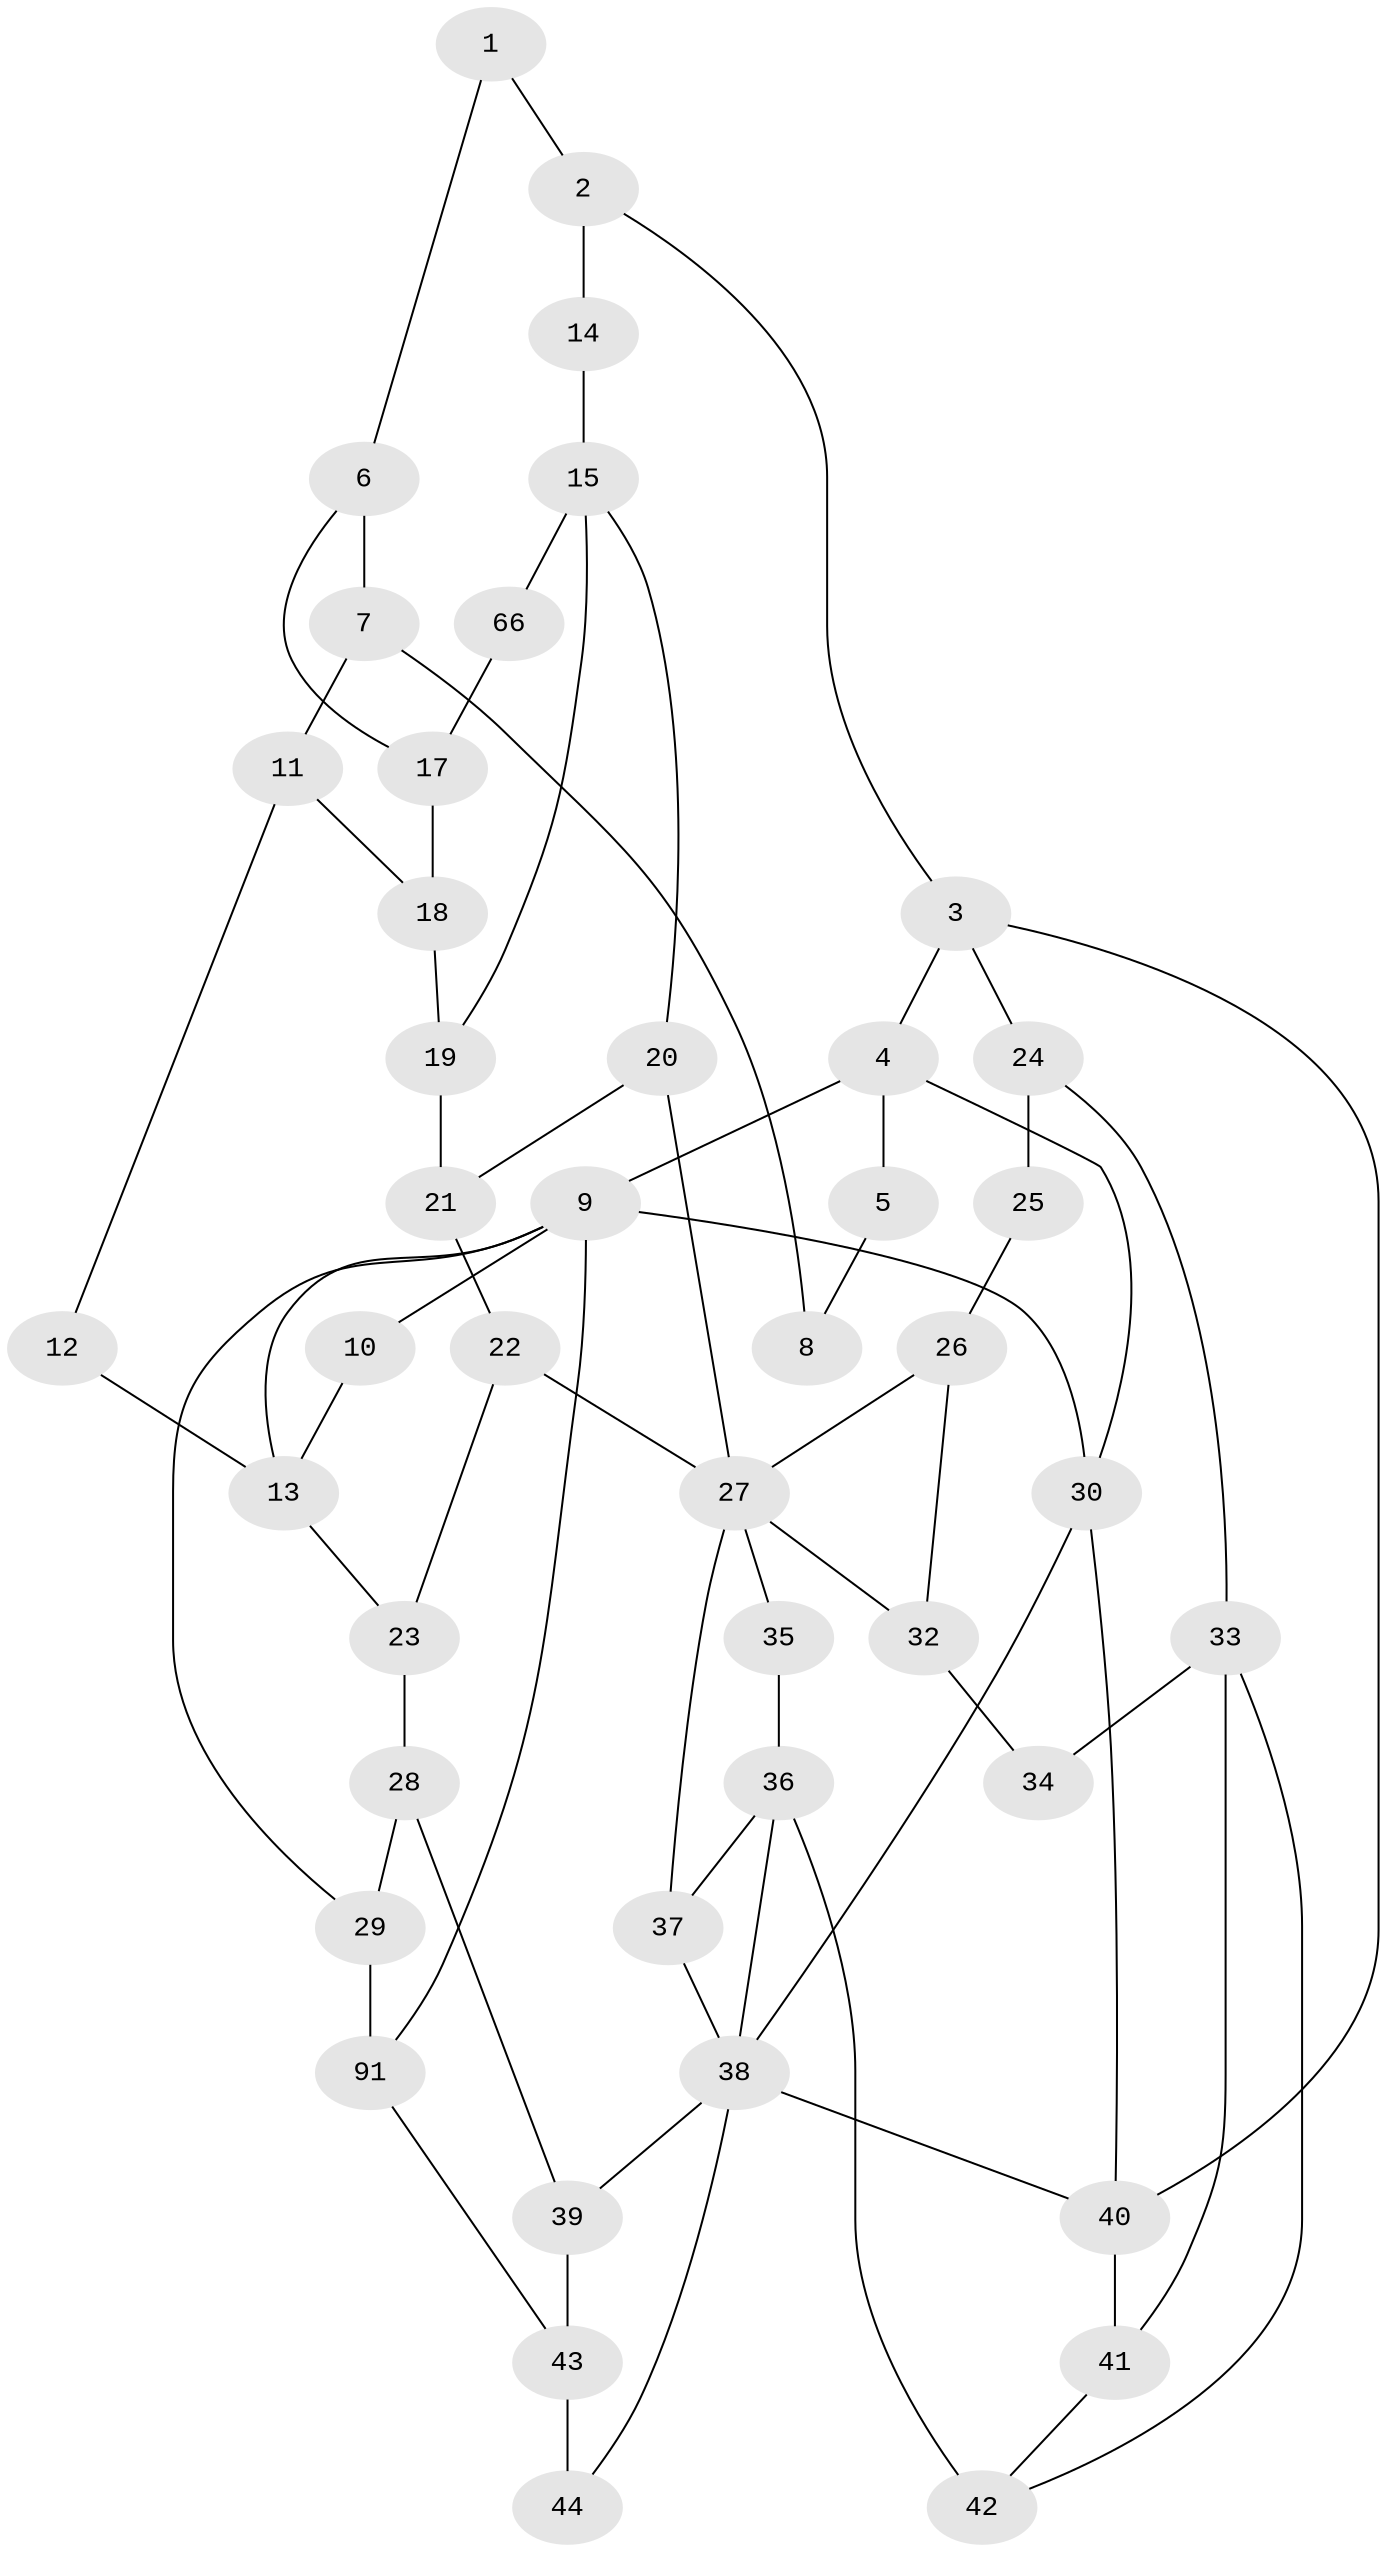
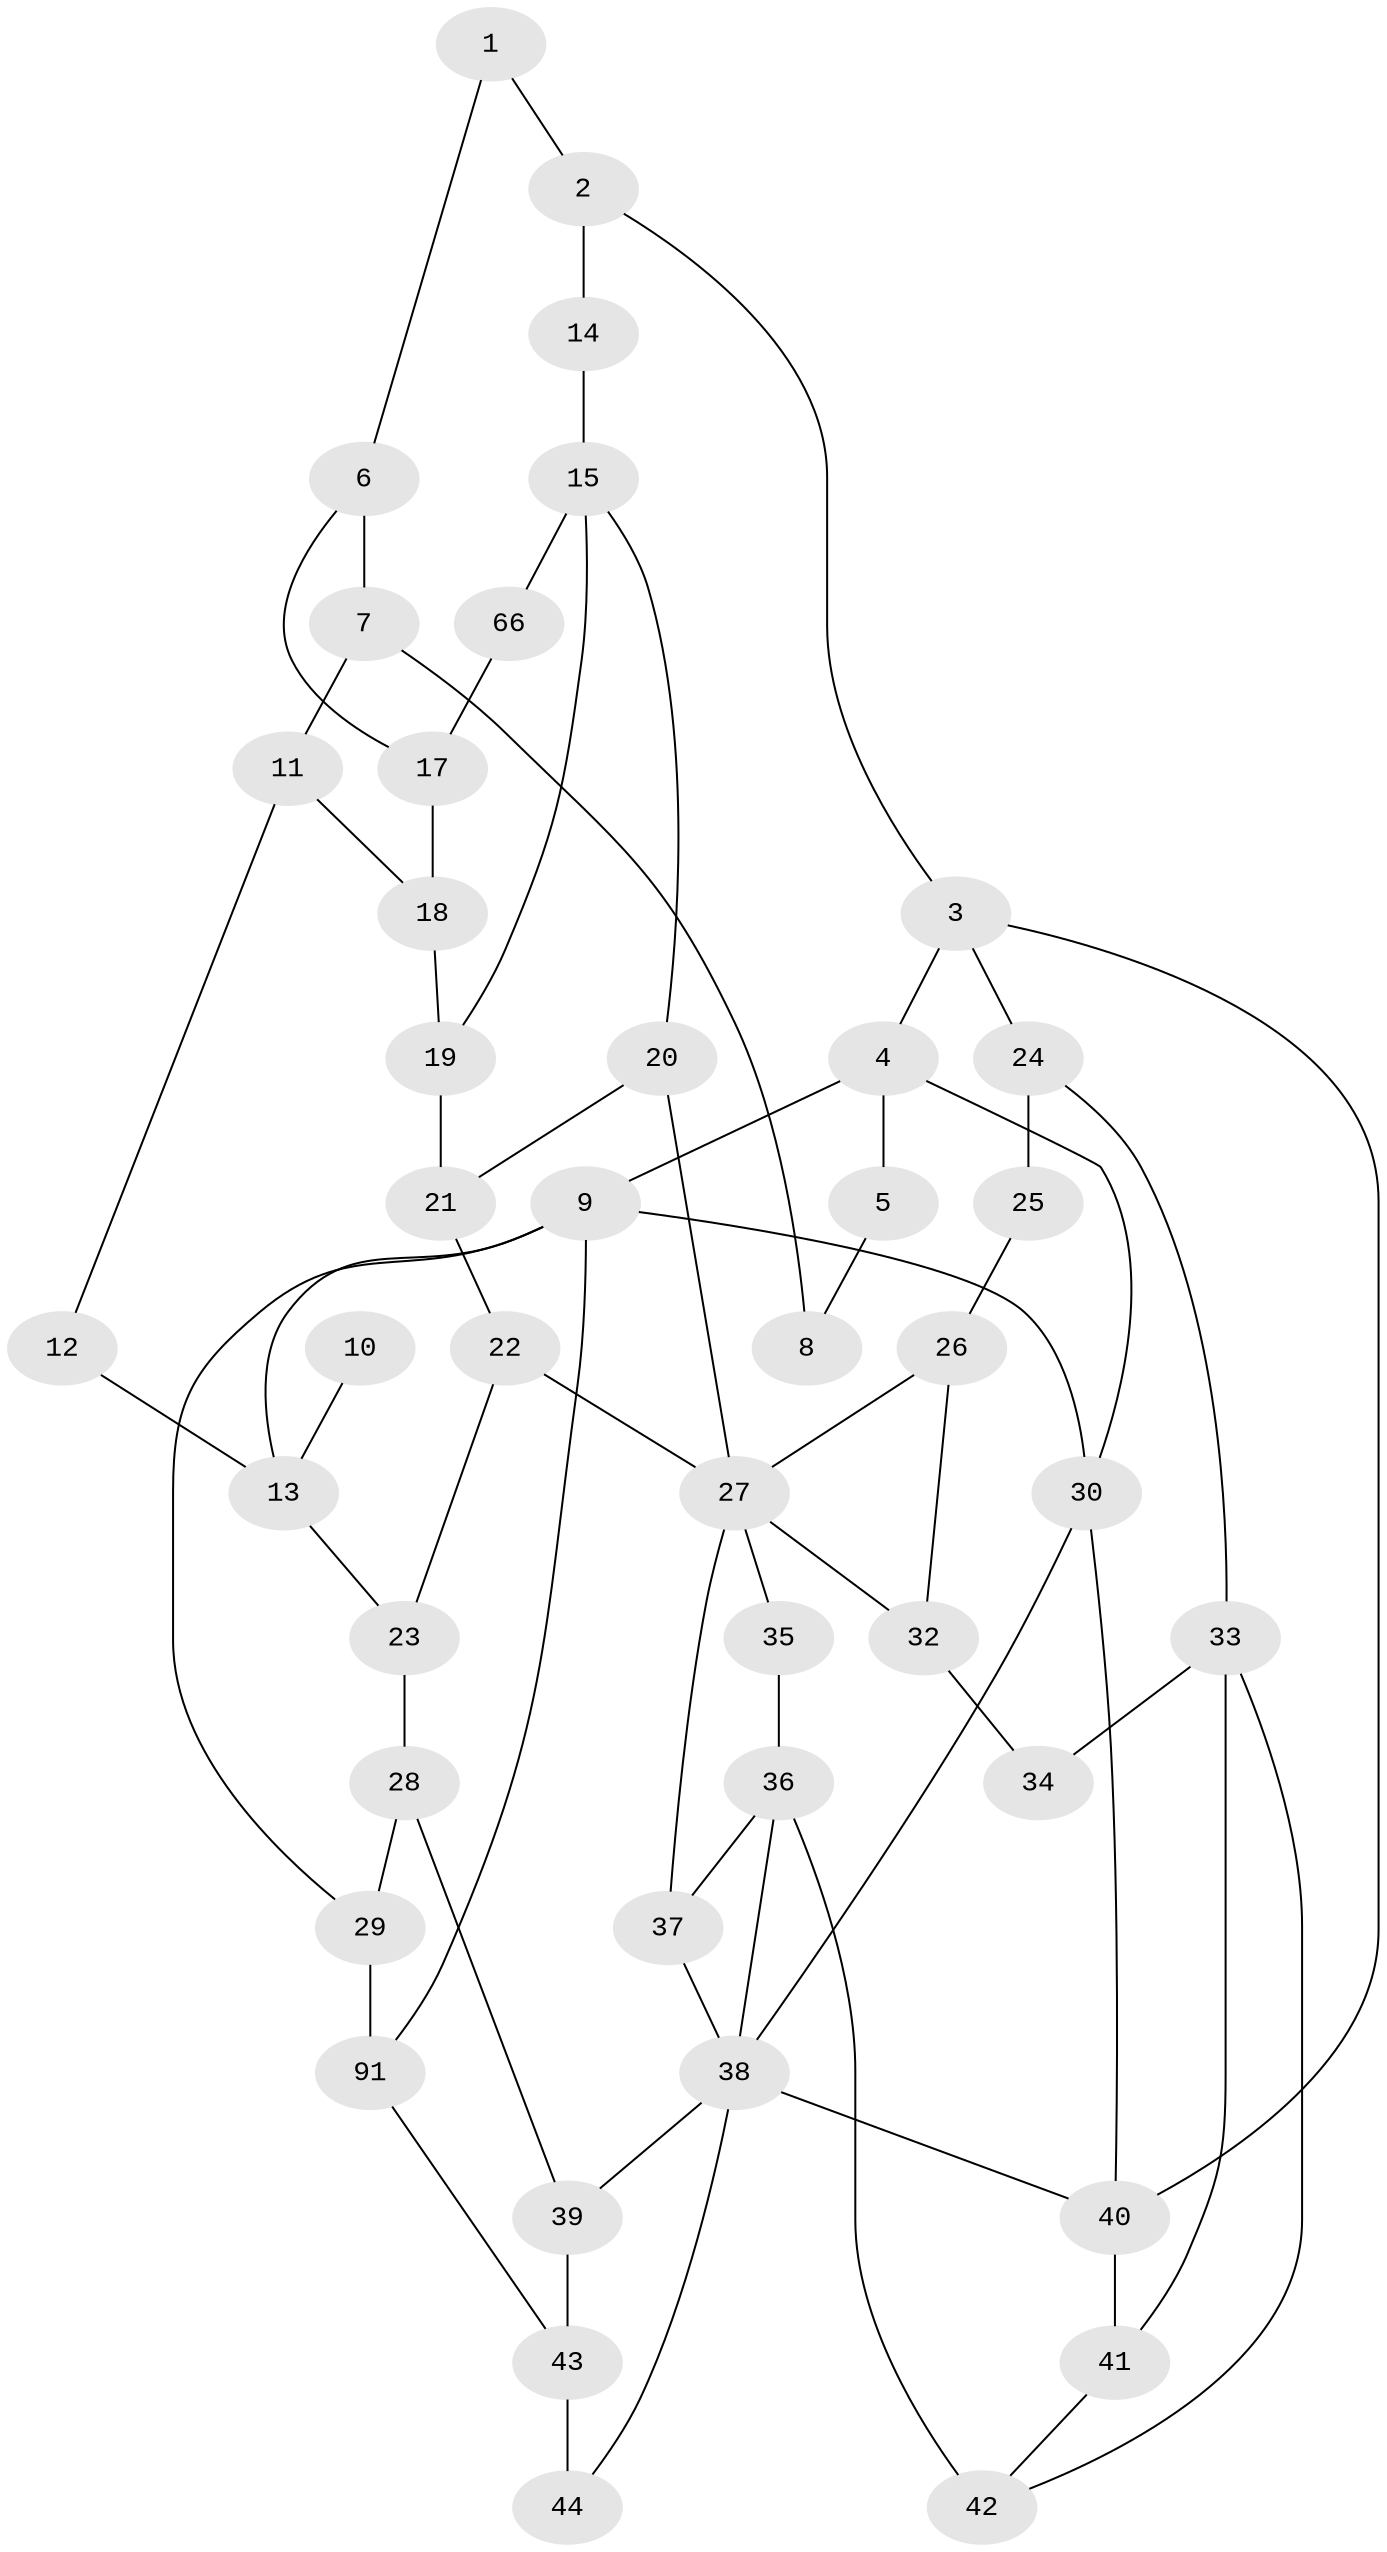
  graph {
    fontname="Liberation Mono"
    node [color=gray90 fontname="Liberation Mono" style=filled]
    edge [fontname="Liberation Mono" weight=1.0]
    1
    2
    6
    3
    14
    7
    17
    4
    24
    40
    15
    5
    9
    30
    25
    33
    41
    8
    10
    13
    29
    n22 [label=91]
    38
    11
    18
    12
    23
    43
    19
    28
    n31 [label=66]
    20
    21
    27
    22
    32
    35
    37
    39
    26
    34
    42
    36
    44
    1 -- 2
    1 -- 6
    2 -- 3
    2 -- 14
    6 -- 7
    6 -- 17
    3 -- 4
    3 -- 24
    3 -- 40
    14 -- 15 [weight=2.0]
    7 -- 8
    7 -- 11
    17 -- 18
    4 -- 5
    4 -- 9
    4 -- 30
    24 -- 25 [weight=2.0]
    24 -- 33 [weight=2.0]
    40 -- 41
    15 -- 19
    15 -- n31 [weight=2.0]
    15 -- 20
    5 -- 8
    9 -- 30
-   9 -- 10
    9 -- 13
    9 -- 29
    9 -- n22
    30 -- 40
    30 -- 38
    25 -- 26
    33 -- 41
    33 -- 34 [weight=2.0]
    33 -- 42
    41 -- 42
    10 -- 13
    13 -- 23
    29 -- n22
    n22 -- 43
    38 -- 40
    38 -- 39
    38 -- 44
    11 -- 18
    11 -- 12
    18 -- 19
    12 -- 13 [weight=2.0]
    23 -- 28
    43 -- 44 [weight=2.0]
    19 -- 21
    28 -- 29
    28 -- 39
    n31 -- 17
    20 -- 21
    20 -- 27
    21 -- 22
    27 -- 32
    27 -- 35
    27 -- 37
    22 -- 23
    22 -- 27
    32 -- 34
    35 -- 36 [weight=2.0]
    37 -- 38
    39 -- 43
    26 -- 27
    26 -- 32
    36 -- 38
    36 -- 37
    36 -- 42 [weight=2.0]
  }
